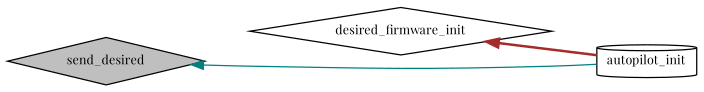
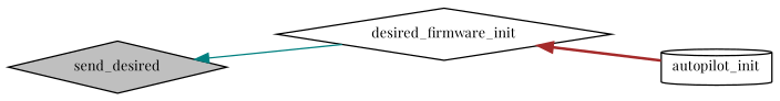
  digraph {
    fontname="Playfair Display"
    rankdir=LR
    node [color=black fillcolor=white fontname="Playfair Display" fontsize=10 shape=diamond style=filled]
    edge [dir=back fontname="Playfair Display" fontsize=10 labelfontname=FreeSans labelfontsize=10]
    n1 [fillcolor=grey75 fontcolor=black height=0.2 label=send_desired width=0.4]
    n2 [height=0.2 label=desired_firmware_init width=0.4]
    n3 [height=0.2 label=autopilot_init shape=cylinder width=0.4]
-   n1 -> n3 [color=teal style=solid]
+   n1 -> n2 [color=teal style=solid]
    n2 -> n3 [color=brown style=bold]
  }
